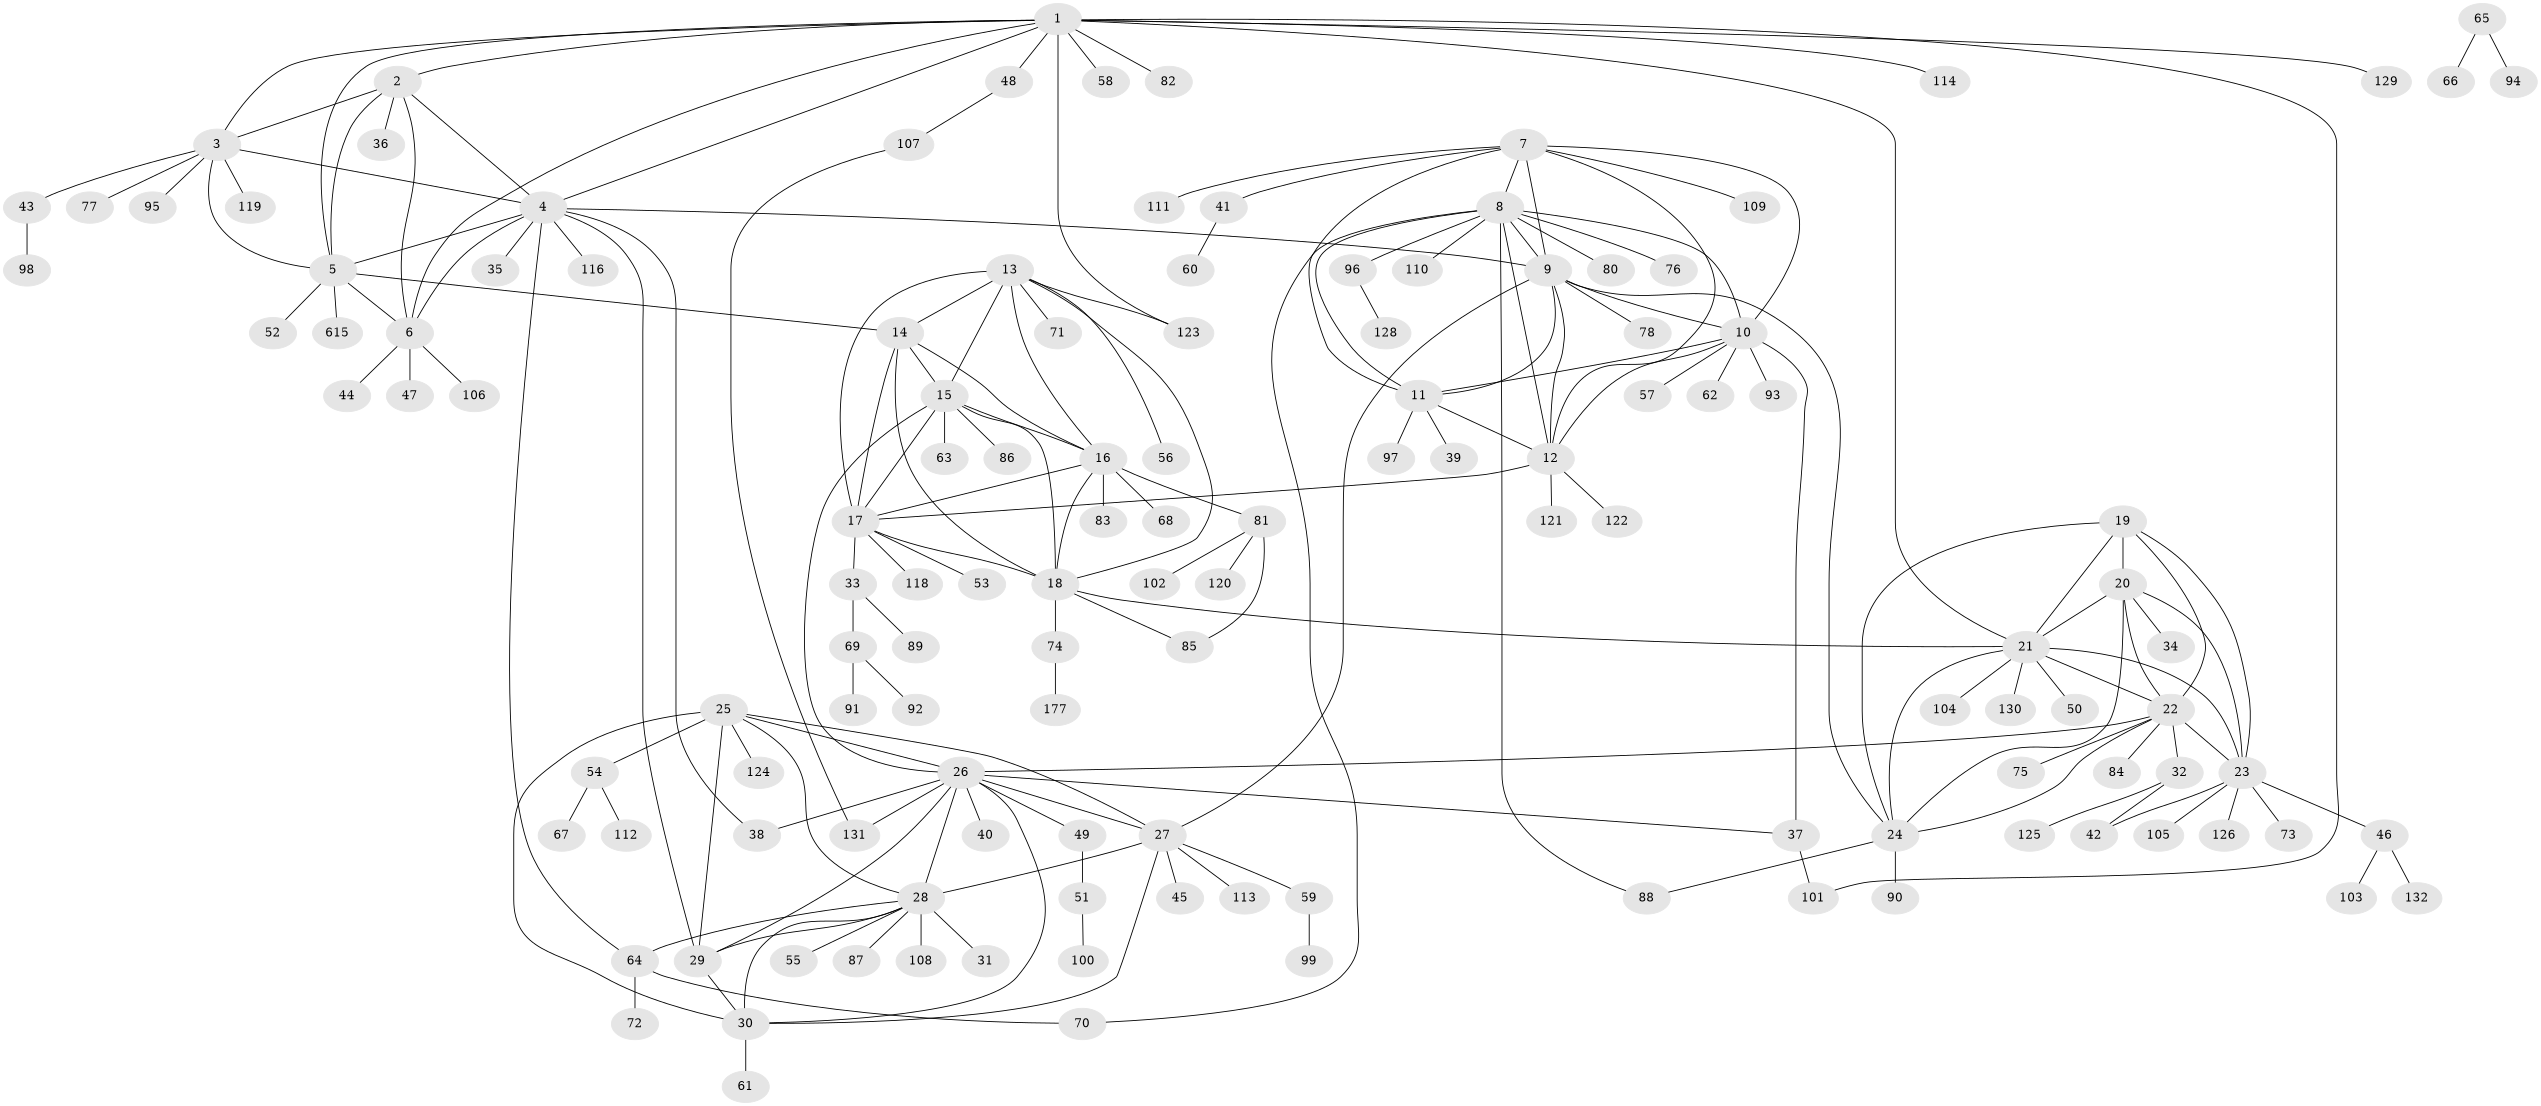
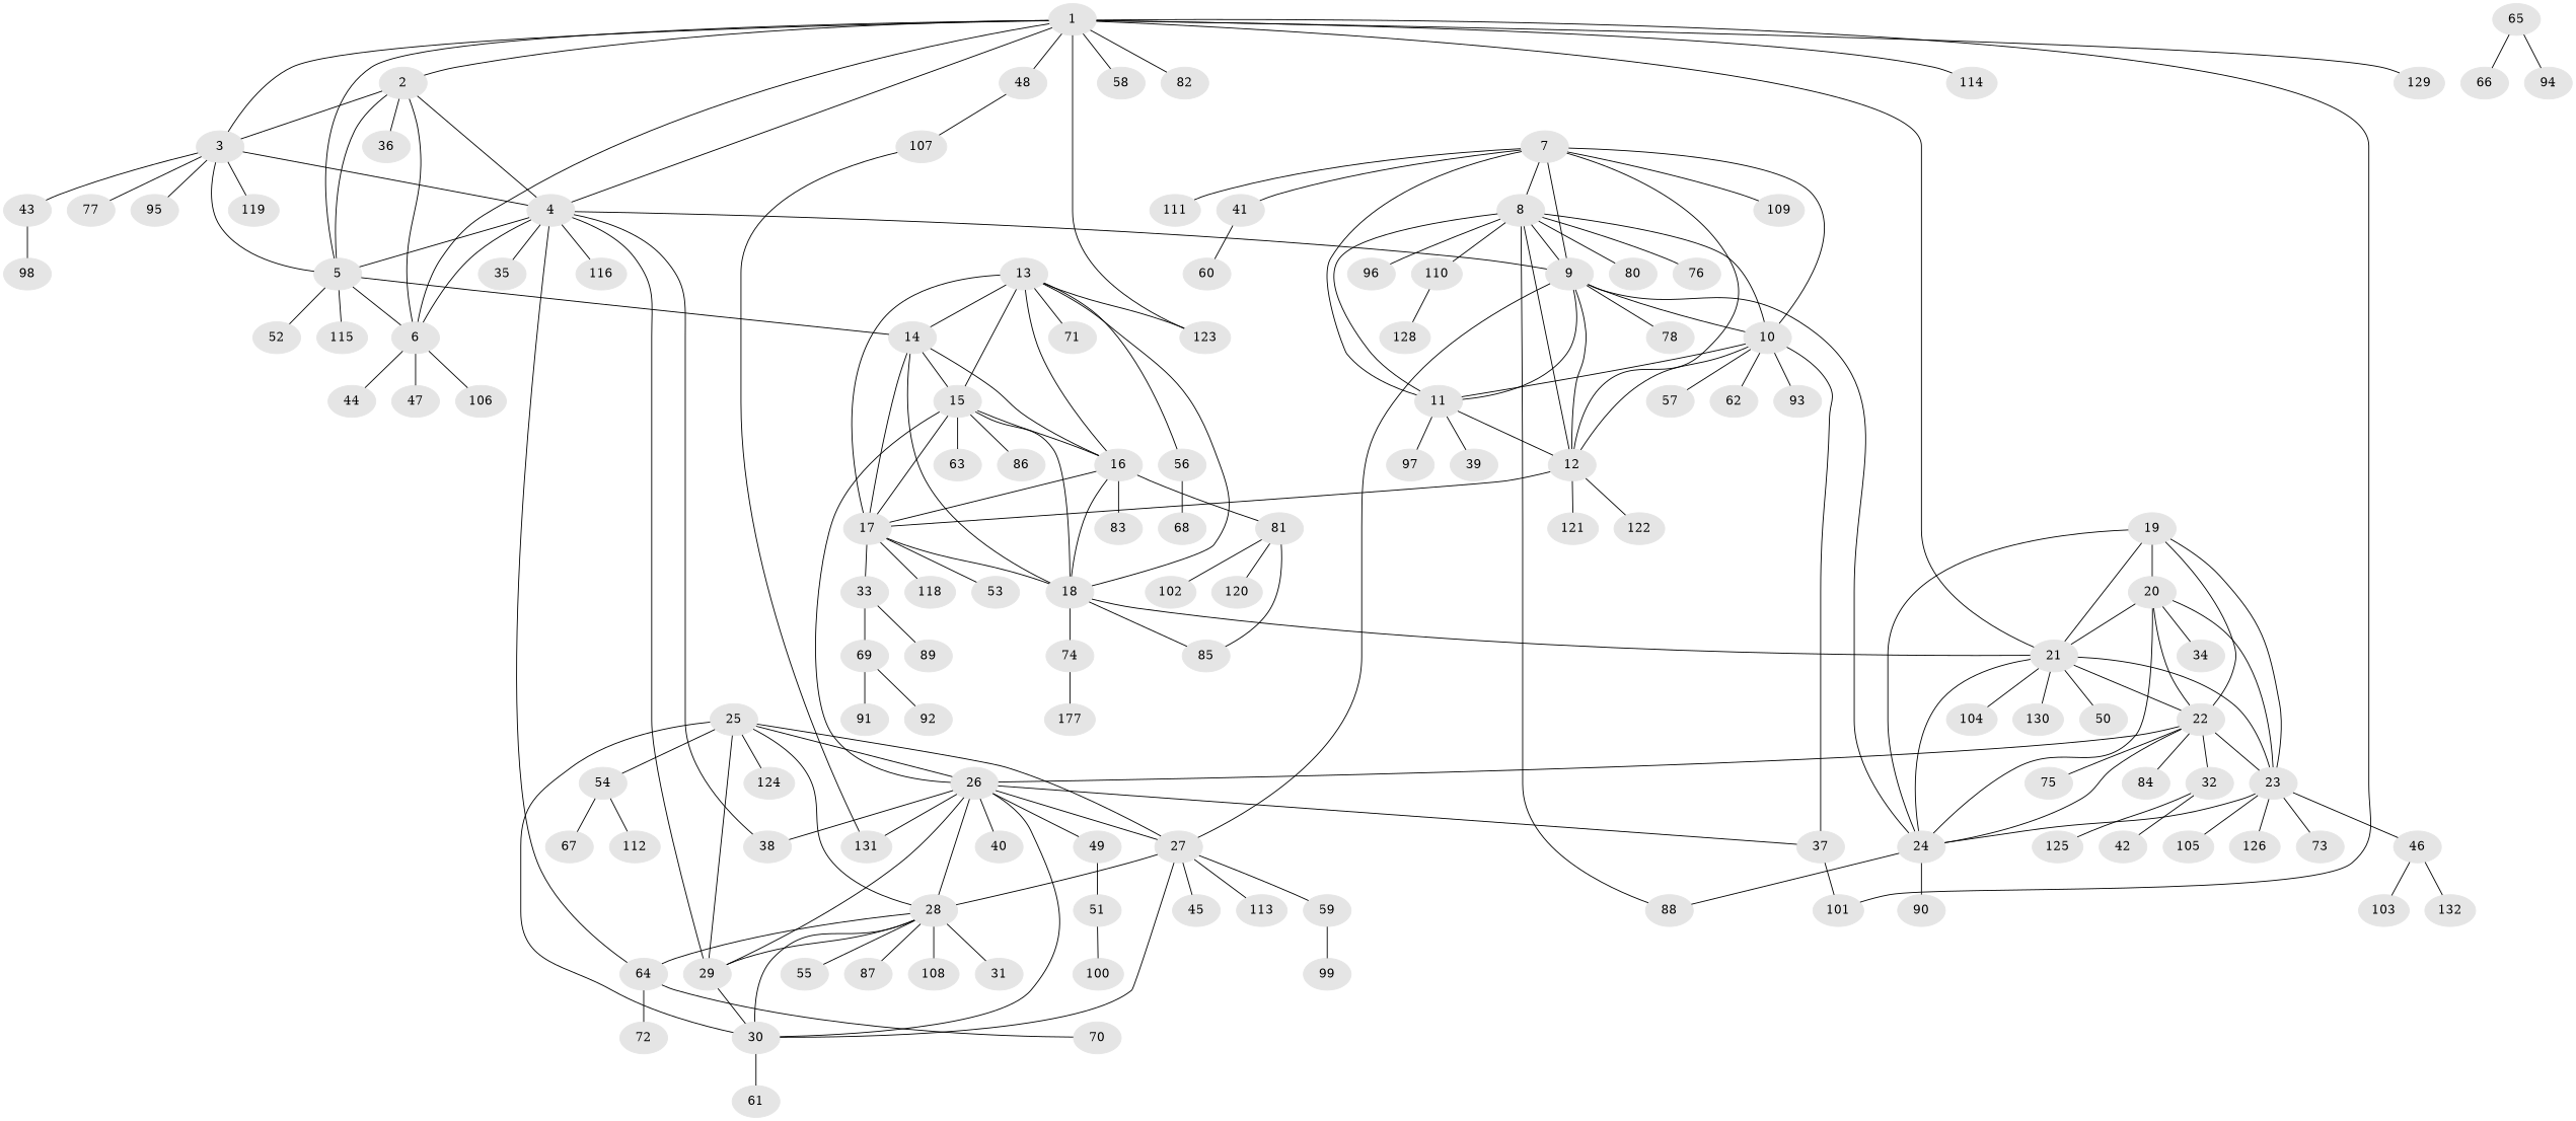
  graph {
    node [color=gray90 style=filled]
    1
    2
    3
    4
    5
    6
    21
    48
    58
    82
    101
    114
    123
    129
    36
    43
    77
    95
    119
    9
    29
    35
    38
    64
    116
    14
    52
-   115 [label=615]
+   115
    44
    47
    106
    24
    22
    23
    50
    104
    130
    107
    98
    10
    11
    12
    27
    78
    30
    70
    72
    17
    15
    16
    18
    7
    8
    41
    109
    111
    76
    80
    88
    96
    110
    37
    57
    62
    93
    39
    97
    121
    122
    60
    128
    90
    28
    45
    59
    113
    33
    53
    118
    13
    56
    71
    26
    63
    86
    68
    81
    83
    74
    85
    40
    49
    131
    102
    120
    69
    89
    65
    66
    94
    n101 [label=177]
    19
    20
    34
    32
    75
    84
    46
    73
    105
    126
    42
    125
    103
    132
    25
    54
    124
    31
    55
    87
    108
    61
    67
    112
    51
    99
    91
    92
    100
    1 -- 2
    1 -- 3
    1 -- 4
    1 -- 5
    1 -- 6
    1 -- 21
    1 -- 48
    1 -- 58
    1 -- 82
    1 -- 101
    1 -- 114
    1 -- 123
    1 -- 129
    2 -- 3
    2 -- 4
    2 -- 5
    2 -- 6
    2 -- 36
    3 -- 4
    3 -- 5
    3 -- 43
    3 -- 77
    3 -- 95
    3 -- 119
    4 -- 5
    4 -- 6
    4 -- 9
    4 -- 29
    4 -- 35
    4 -- 38
    4 -- 64
    4 -- 116
    5 -- 6
    5 -- 14
    5 -- 52
    5 -- 115
    6 -- 44
    6 -- 47
    6 -- 106
    21 -- 24
    21 -- 22
    21 -- 23
    21 -- 50
    21 -- 104
    21 -- 130
    48 -- 107
    43 -- 98
    9 -- 24
    9 -- 10
    9 -- 11
    9 -- 12
    9 -- 27
    9 -- 78
    29 -- 30
    64 -- 70
    64 -- 72
    14 -- 17
    14 -- 15
    14 -- 16
    14 -- 18
    24 -- 88
    24 -- 90
    22 -- 24
    22 -- 23
    22 -- 26
    22 -- 32
    22 -- 75
    22 -- 84
-   23 -- 42
+   23 -- 24
    23 -- 46
    23 -- 73
    23 -- 105
    23 -- 126
    107 -- 131
    10 -- 11
    10 -- 12
    10 -- 37
    10 -- 57
    10 -- 62
    10 -- 93
    11 -- 12
    11 -- 39
    11 -- 97
    12 -- 17
    12 -- 121
    12 -- 122
    27 -- 30
    27 -- 28
    27 -- 45
    27 -- 59
    27 -- 113
    30 -- 61
    17 -- 18
    17 -- 33
    17 -- 53
    17 -- 118
    15 -- 17
    15 -- 16
    15 -- 18
    15 -- 26
    15 -- 63
    15 -- 86
    16 -- 17
    16 -- 18
-   16 -- 68
+   56 -- 68
    16 -- 81
    16 -- 83
    18 -- 21
    18 -- 74
    18 -- 85
    7 -- 9
    7 -- 10
    7 -- 11
    7 -- 12
    7 -- 8
    7 -- 41
    7 -- 109
    7 -- 111
    8 -- 9
    8 -- 10
    8 -- 11
    8 -- 12
-   8 -- 70
    8 -- 76
    8 -- 80
    8 -- 88
    8 -- 96
    8 -- 110
    41 -- 60
-   96 -- 128
+   110 -- 128
    37 -- 101
    28 -- 29
    28 -- 64
    28 -- 30
    28 -- 31
    28 -- 55
    28 -- 87
    28 -- 108
    59 -- 99
    33 -- 69
    33 -- 89
    13 -- 123
    13 -- 14
    13 -- 17
    13 -- 15
    13 -- 16
    13 -- 18
    13 -- 56
    13 -- 71
    26 -- 29
    26 -- 38
    26 -- 27
    26 -- 30
    26 -- 37
    26 -- 28
    26 -- 40
    26 -- 49
    26 -- 131
    81 -- 85
    81 -- 102
    81 -- 120
    74 -- n101
    49 -- 51
    69 -- 91
    69 -- 92
    65 -- 66
    65 -- 94
    19 -- 21
    19 -- 24
    19 -- 22
    19 -- 23
    19 -- 20
    20 -- 21
    20 -- 24
    20 -- 22
    20 -- 23
    20 -- 34
    32 -- 42
    32 -- 125
    46 -- 103
    46 -- 132
    25 -- 29
    25 -- 27
    25 -- 30
    25 -- 28
    25 -- 26
    25 -- 54
    25 -- 124
    54 -- 67
    54 -- 112
    51 -- 100
  }
